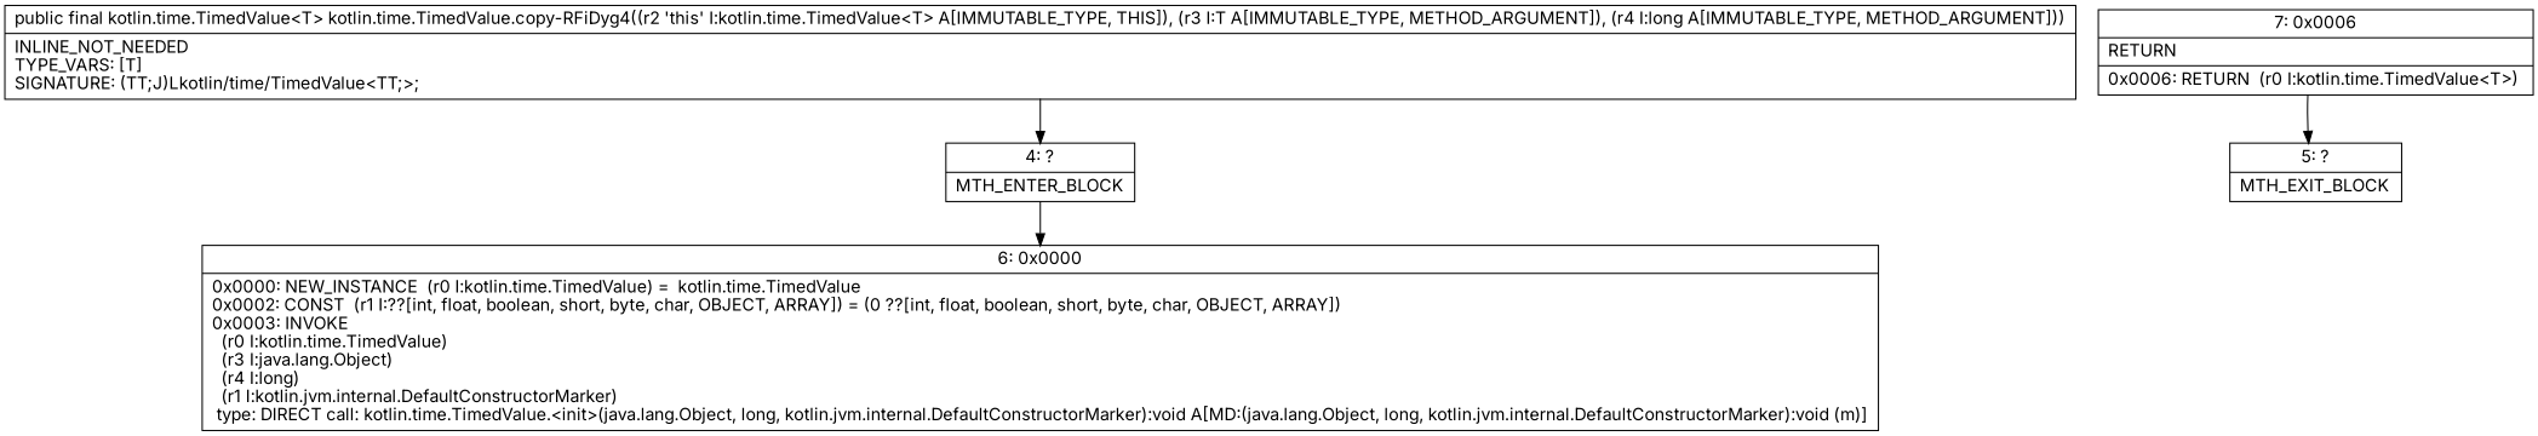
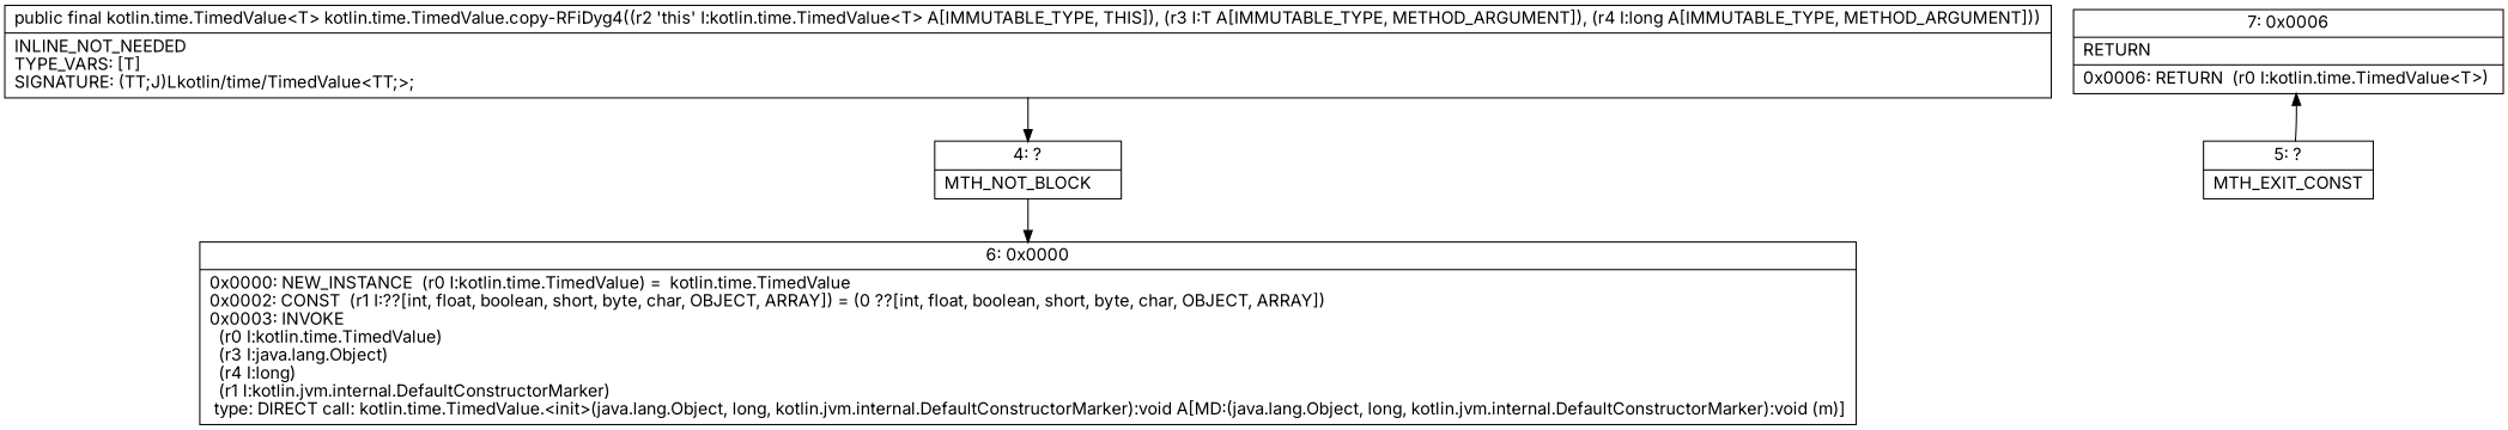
  digraph {
    fontname=Inter
    node [fontname=Inter shape=record]
    edge [fontname=Inter]
-   n1 [label="{4\:\ ?|MTH_ENTER_BLOCK\l}"]
+   n1 [label="{4\:\ ?|MTH_NOT_BLOCK\l}"]
    n2 [label="{6\:\ 0x0000|0x0000: NEW_INSTANCE  (r0 I:kotlin.time.TimedValue) =  kotlin.time.TimedValue \l0x0002: CONST  (r1 I:??[int, float, boolean, short, byte, char, OBJECT, ARRAY]) = (0 ??[int, float, boolean, short, byte, char, OBJECT, ARRAY]) \l0x0003: INVOKE  \l  (r0 I:kotlin.time.TimedValue)\l  (r3 I:java.lang.Object)\l  (r4 I:long)\l  (r1 I:kotlin.jvm.internal.DefaultConstructorMarker)\l type: DIRECT call: kotlin.time.TimedValue.\<init\>(java.lang.Object, long, kotlin.jvm.internal.DefaultConstructorMarker):void A[MD:(java.lang.Object, long, kotlin.jvm.internal.DefaultConstructorMarker):void (m)]\l}"]
    n3 [label="{7\:\ 0x0006|RETURN\l|0x0006: RETURN  (r0 I:kotlin.time.TimedValue\<T\>) \l}"]
-   n4 [label="{5\:\ ?|MTH_EXIT_BLOCK\l}"]
+   n4 [label="{5\:\ ?|MTH_EXIT_CONST\l}"]
    n5 [label="{public final kotlin.time.TimedValue\<T\> kotlin.time.TimedValue.copy\-RFiDyg4((r2 'this' I:kotlin.time.TimedValue\<T\> A[IMMUTABLE_TYPE, THIS]), (r3 I:T A[IMMUTABLE_TYPE, METHOD_ARGUMENT]), (r4 I:long A[IMMUTABLE_TYPE, METHOD_ARGUMENT]))  | INLINE_NOT_NEEDED\lTYPE_VARS: [T]\lSIGNATURE: (TT;J)Lkotlin\/time\/TimedValue\<TT;\>;\l}"]
    n1 -> n2
-   n3 -> n4
+   n4 -> n3
    n5 -> n1
  }
